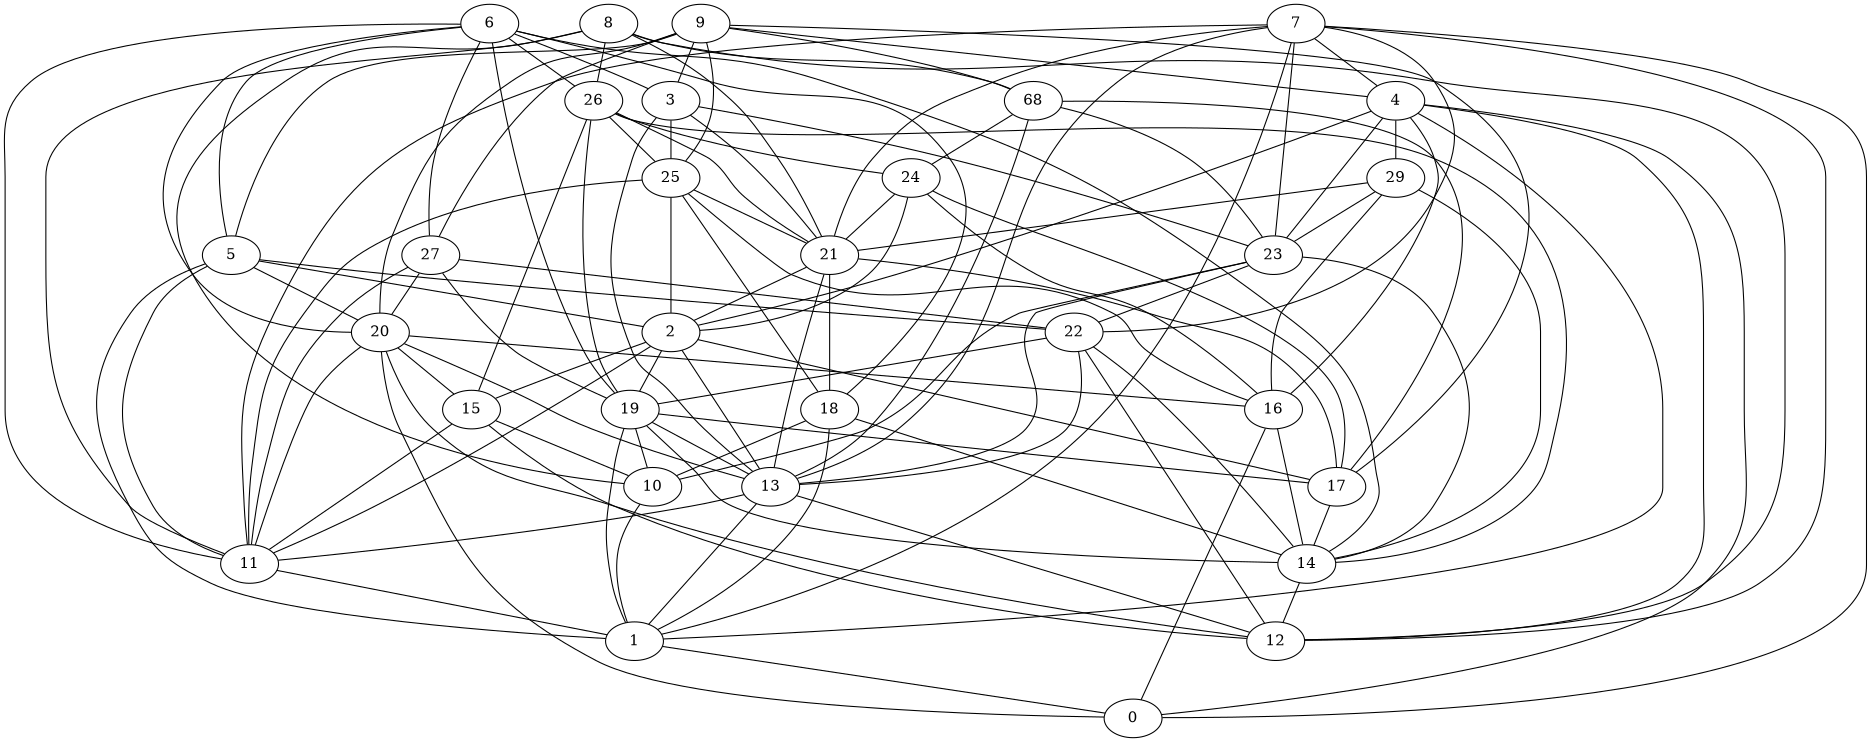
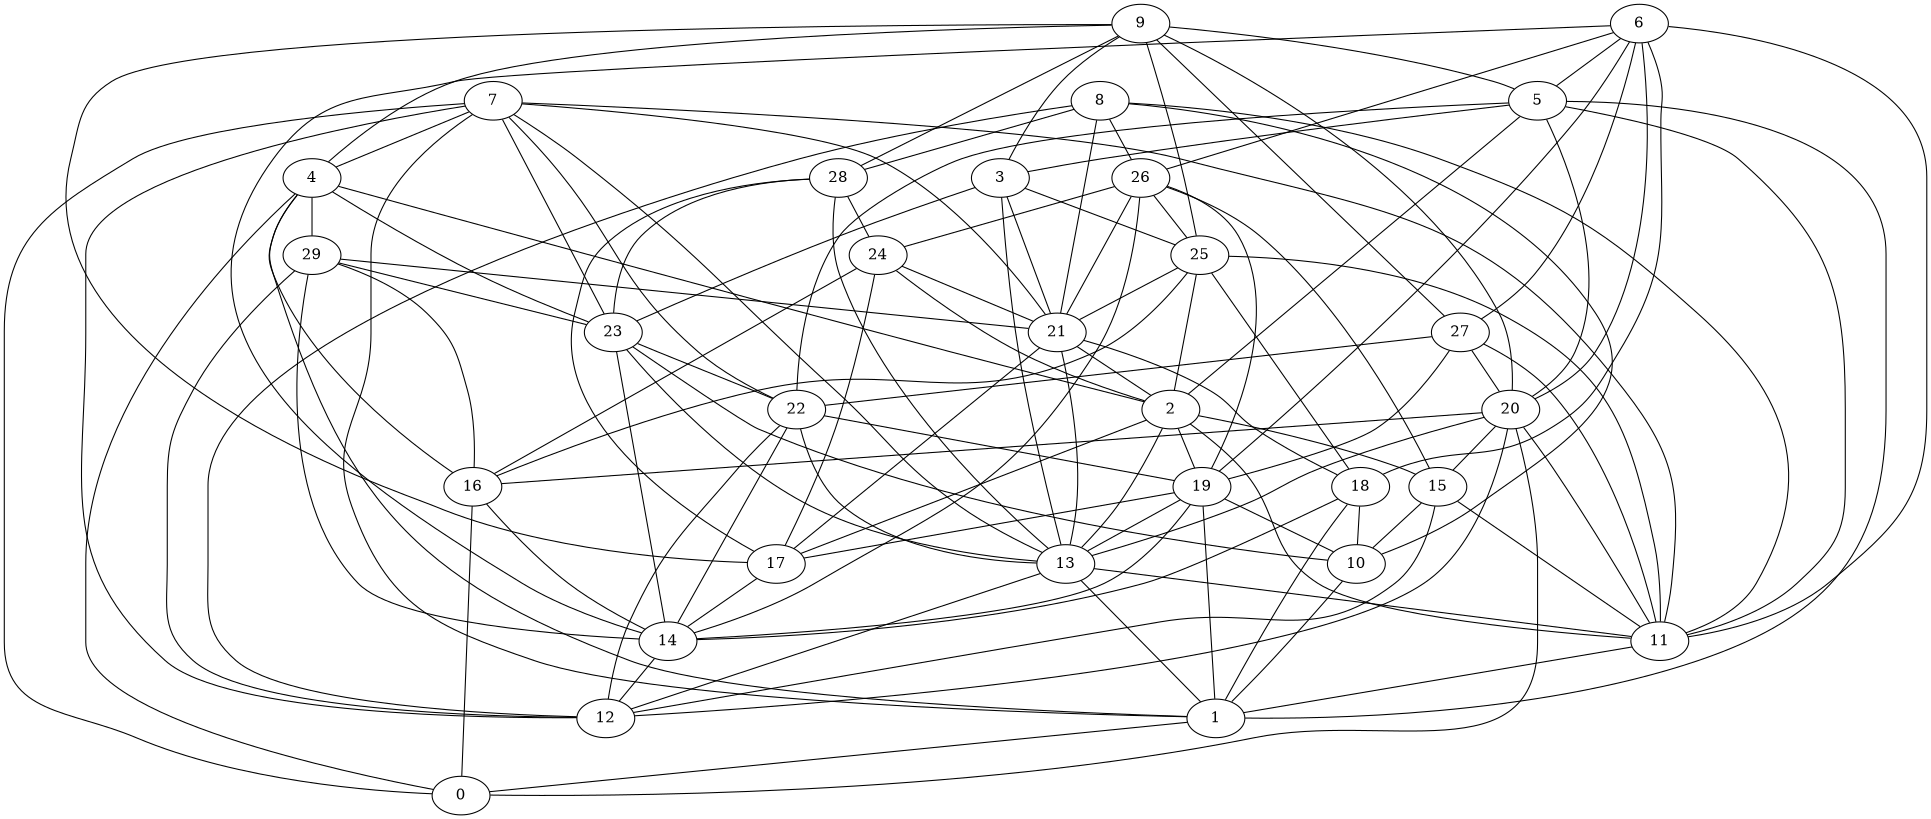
  digraph {
    edge [color=black dir=none]
    19
    1
    14
    10
    13
    17
    0
    12
    26
    15
    24
    21
    25
    11
    16
    2
    18
    29
    23
    22
-   28 [label=68]
+   28
    9
    5
    3
    20
    4
    27
    7
    6
    8
    subgraph sub_1 {
      19
      1
      14
      10
      13
      17
      0
      12
      26
      15
      24
      21
      25
      11
      16
      2
      18
      29
      23
      22
      28
      9
      5
      3
      20
      4
      27
      7
      6
      8
    }
    19 -> 1
    19 -> 14
    19 -> 10
    19 -> 13
    19 -> 17
    1 -> 0
    14 -> 12
    10 -> 1
    13 -> 1
    13 -> 12
    13 -> 11
    17 -> 14
    26 -> 19
    26 -> 14
    26 -> 15
    26 -> 24
    26 -> 21
    26 -> 25
    15 -> 10
    15 -> 12
    15 -> 11
    24 -> 17
    24 -> 21
    24 -> 16
    24 -> 2
    21 -> 13
    21 -> 17
    21 -> 2
    21 -> 18
    25 -> 21
    25 -> 11
    25 -> 16
    25 -> 2
    25 -> 18
    11 -> 1
    16 -> 14
    16 -> 0
    2 -> 19
    2 -> 13
    2 -> 17
    2 -> 15
    2 -> 11
    18 -> 1
    18 -> 14
    18 -> 10
    29 -> 14
-   4 -> 12
+   29 -> 12
    29 -> 21
    29 -> 16
    29 -> 23
    23 -> 14
    23 -> 10
    23 -> 13
    23 -> 22
    22 -> 19
    22 -> 14
    22 -> 13
    22 -> 12
    28 -> 13
    28 -> 17
    28 -> 24
    28 -> 23
    9 -> 17
    9 -> 25
    9 -> 28
    9 -> 5
    9 -> 3
    9 -> 20
    9 -> 4
    9 -> 27
    5 -> 1
    5 -> 11
    5 -> 2
    5 -> 22
    5 -> 20
    3 -> 13
    3 -> 21
    3 -> 25
    3 -> 23
    20 -> 13
    20 -> 0
    20 -> 12
    20 -> 15
    20 -> 11
    20 -> 16
    4 -> 1
    4 -> 0
    4 -> 16
    4 -> 2
    4 -> 29
    4 -> 23
    27 -> 19
    27 -> 11
    27 -> 22
    27 -> 20
    7 -> 1
    7 -> 13
    7 -> 0
    7 -> 12
    7 -> 21
    7 -> 11
    7 -> 23
    7 -> 22
    7 -> 4
    6 -> 19
    6 -> 14
    6 -> 26
    6 -> 11
    6 -> 18
    6 -> 5
-   6 -> 3
+   5 -> 3
    6 -> 20
    6 -> 27
    8 -> 10
    8 -> 12
    8 -> 26
    8 -> 21
    8 -> 11
    8 -> 28
  }
